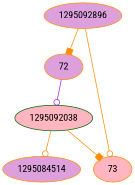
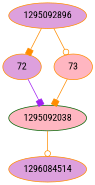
  strict digraph {
    fontname="Roboto Condensed"
    node [color=darkorange fillcolor=plum fontname="Roboto Condensed" style=filled]
    edge [arrowhead=odot color=darkorange fontname="Roboto Condensed"]
    1295092896
    72
    73 [fillcolor=lightpink]
    1295092038 [color=darkgreen fillcolor=lightpink]
-   1295084514
+   1295084514 [label=1296084514]
    1295092896 -> 72 [arrowhead=box]
    1295092896 -> 73
-   72 -> 1295092038 [color=purple]
-   1295092038 -> 73 [arrowhead=box]
+   72 -> 1295092038 [arrowhead=box color=purple]
+   73 -> 1295092038 [arrowhead=box]
    1295092038 -> 1295084514
  }
